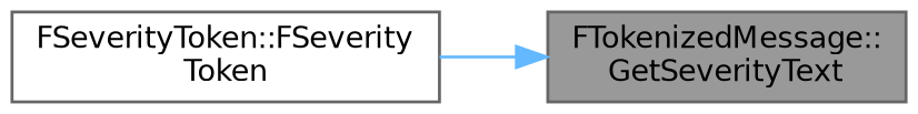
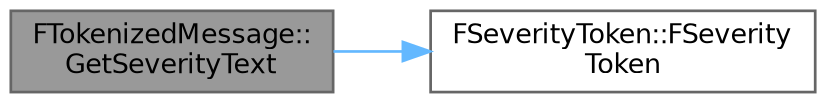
  digraph {
    rankdir=RL
    node [fontname=Helvetica fontsize=10 shape=box style=filled]
    n1 [color=gray40 fillcolor=grey60 fontcolor=black height=0.2 label="FTokenizedMessage::\lGetSeverityText" width=0.4]
    n2 [color=grey40 fillcolor=white height=0.2 label="FSeverityToken::FSeverity\lToken" width=0.4]
-   n1 -> n2 [color=steelblue1 dir=back fontname=Helvetica fontsize=10 labelfontname=Helvetica labelfontsize=10 style=solid]
+   n2 -> n1 [color=steelblue1 dir=back fontname=Helvetica fontsize=10 labelfontname=Helvetica labelfontsize=10 style=solid]
  }
